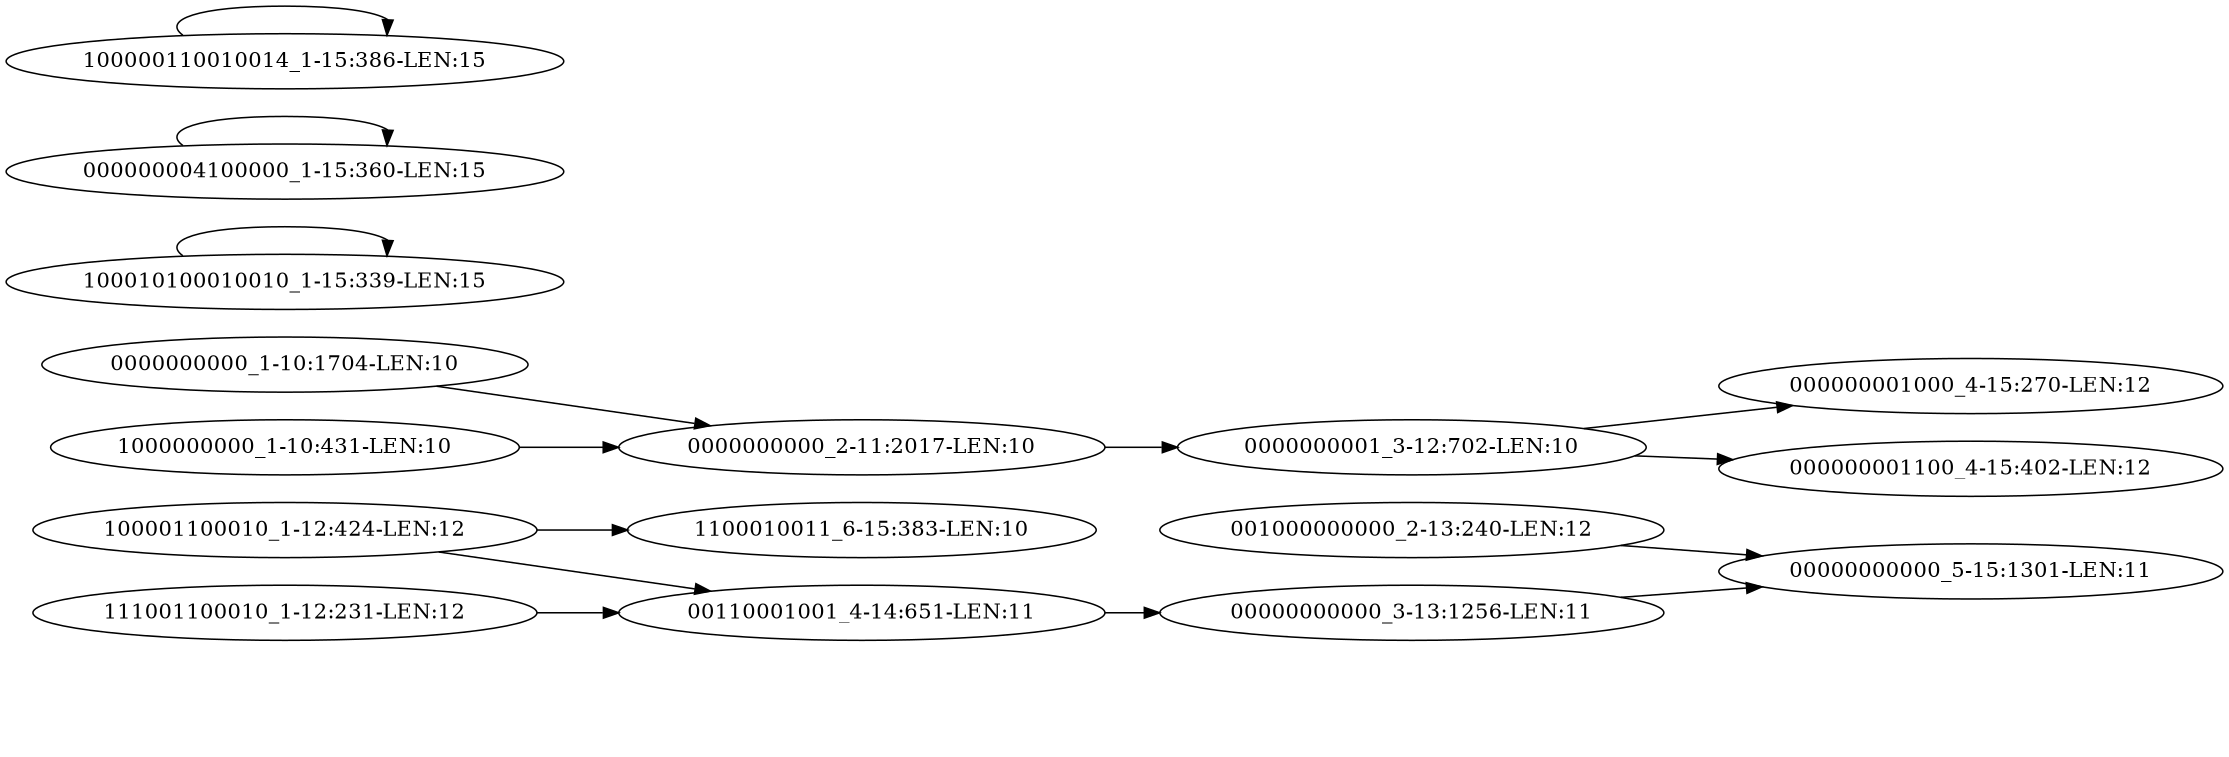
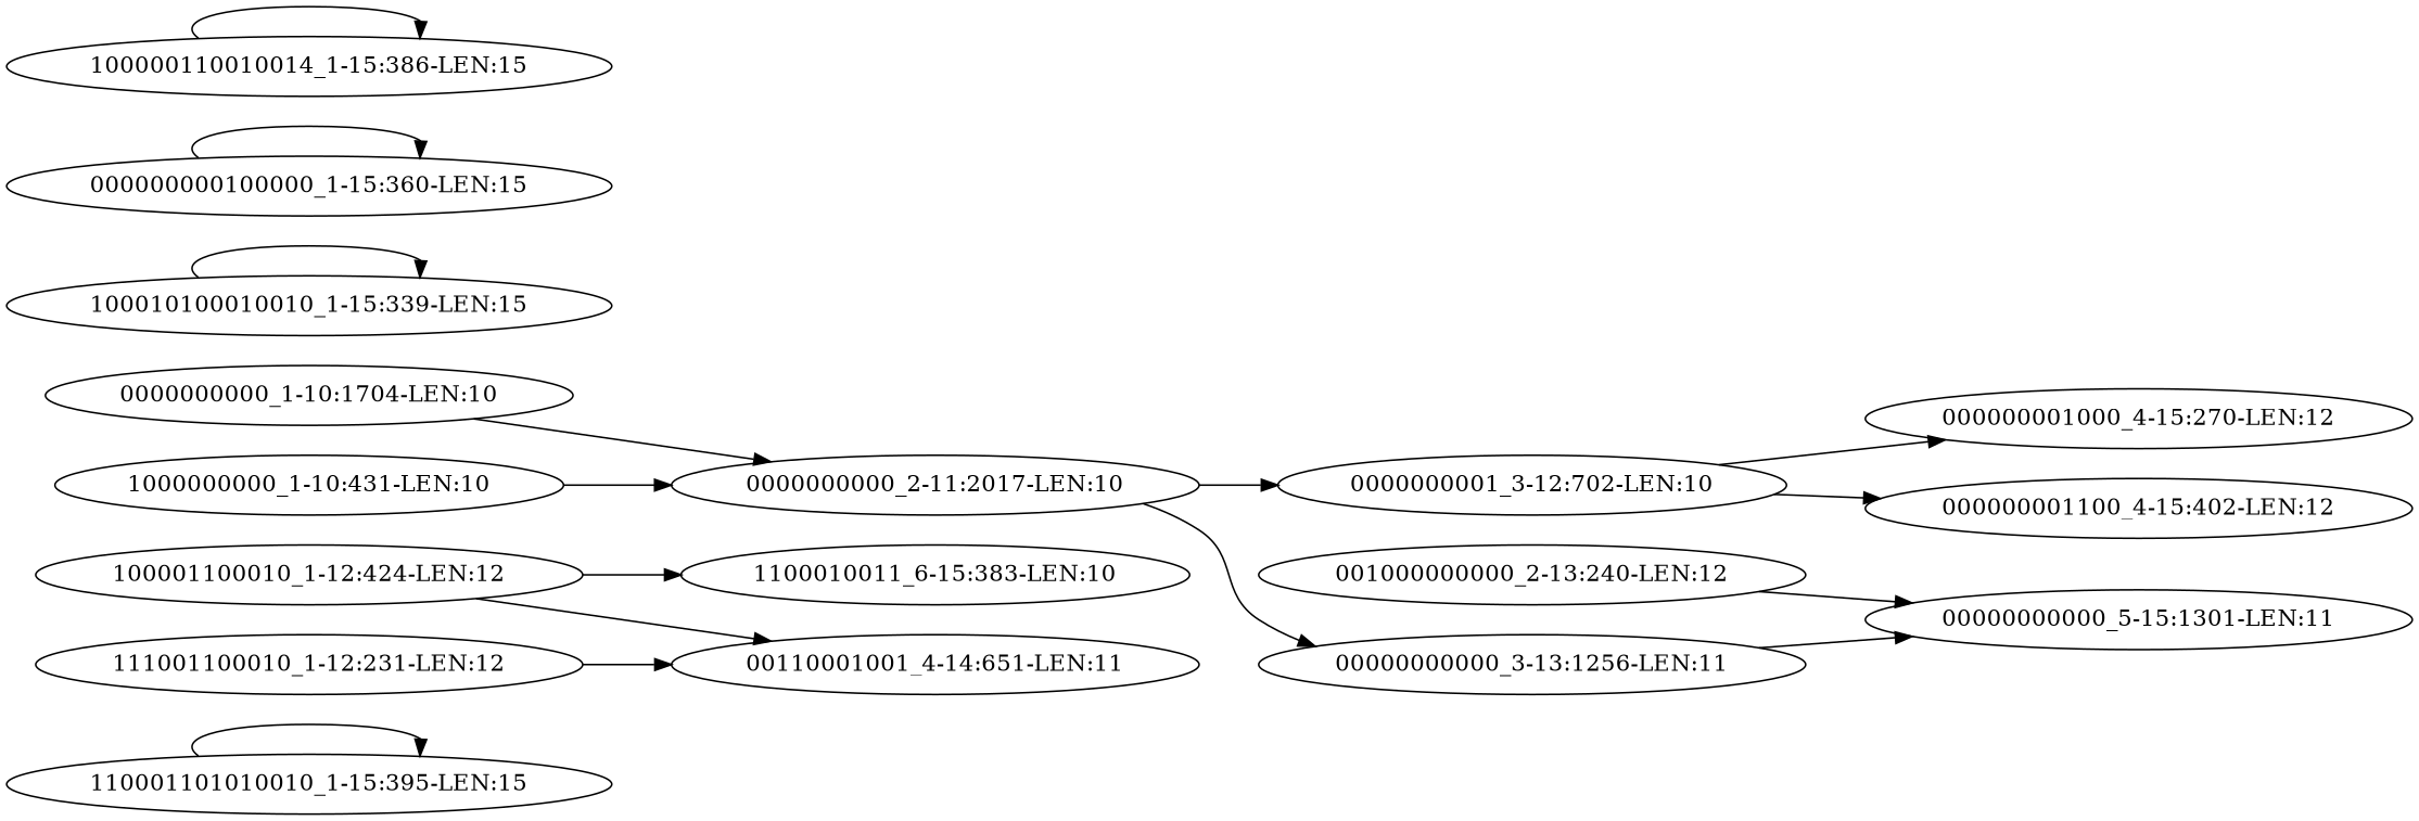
  digraph {
    rankdir=LR
+   "110001101010010_1-15:395-LEN:15"
    "0000000000_1-10:1704-LEN:10"
    "0000000000_2-11:2017-LEN:10"
    "00000000000_3-13:1256-LEN:11"
    "0000000001_3-12:702-LEN:10"
    "00000000000_5-15:1301-LEN:11"
    "000000001100_4-15:402-LEN:12"
    "000000001000_4-15:270-LEN:12"
    n9 [label="001000000000_2-13:240-LEN:12"]
    "1000000000_1-10:431-LEN:10"
    "100010100010010_1-15:339-LEN:15"
    "100001100010_1-12:424-LEN:12"
    "00110001001_4-14:651-LEN:11"
    "1100010011_6-15:383-LEN:10"
-   "000000000100000_1-15:360-LEN:15" [label="000000004100000_1-15:360-LEN:15"]
+   "000000000100000_1-15:360-LEN:15"
    n16 [label="100000110010014_1-15:386-LEN:15"]
    "111001100010_1-12:231-LEN:12"
+   "110001101010010_1-15:395-LEN:15" -> "110001101010010_1-15:395-LEN:15"
    "0000000000_1-10:1704-LEN:10" -> "0000000000_2-11:2017-LEN:10"
-   "00110001001_4-14:651-LEN:11" -> "00000000000_3-13:1256-LEN:11"
+   "0000000000_2-11:2017-LEN:10" -> "00000000000_3-13:1256-LEN:11"
    "0000000000_2-11:2017-LEN:10" -> "0000000001_3-12:702-LEN:10"
    "00000000000_3-13:1256-LEN:11" -> "00000000000_5-15:1301-LEN:11"
    "0000000001_3-12:702-LEN:10" -> "000000001100_4-15:402-LEN:12"
    "0000000001_3-12:702-LEN:10" -> "000000001000_4-15:270-LEN:12"
    n9 -> "00000000000_5-15:1301-LEN:11"
    "1000000000_1-10:431-LEN:10" -> "0000000000_2-11:2017-LEN:10"
    "100010100010010_1-15:339-LEN:15" -> "100010100010010_1-15:339-LEN:15"
    "100001100010_1-12:424-LEN:12" -> "00110001001_4-14:651-LEN:11"
    "100001100010_1-12:424-LEN:12" -> "1100010011_6-15:383-LEN:10"
    "000000000100000_1-15:360-LEN:15" -> "000000000100000_1-15:360-LEN:15"
    n16 -> n16
    "111001100010_1-12:231-LEN:12" -> "00110001001_4-14:651-LEN:11"
  }
